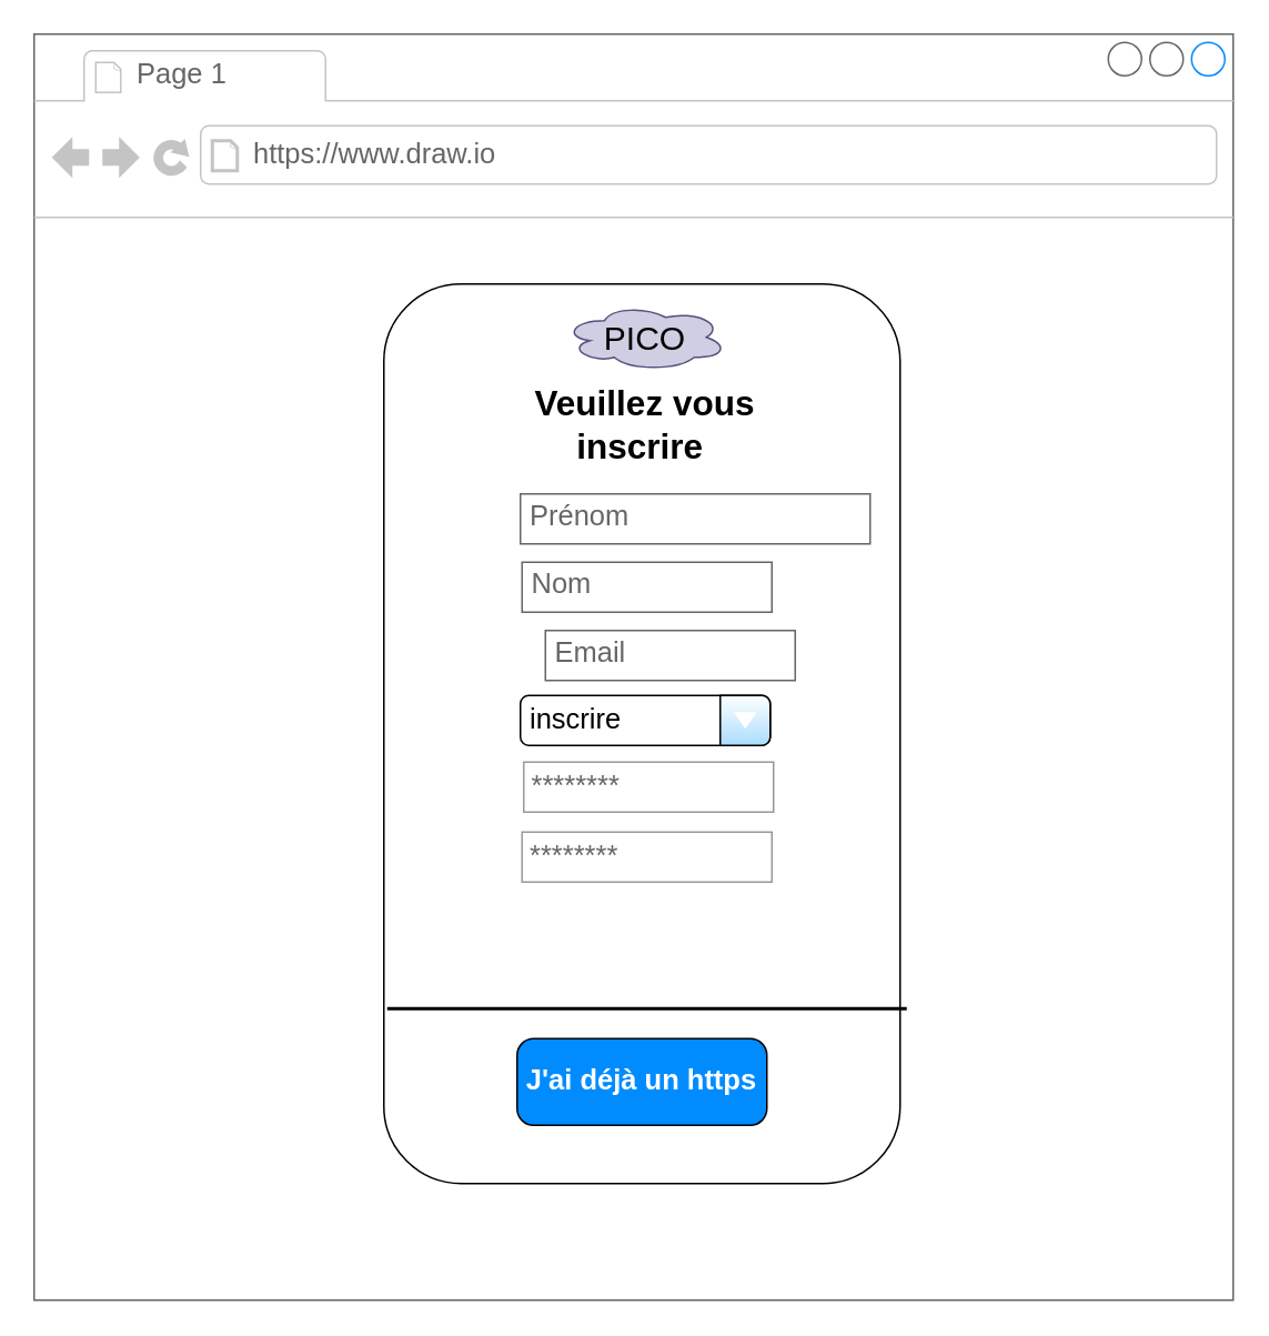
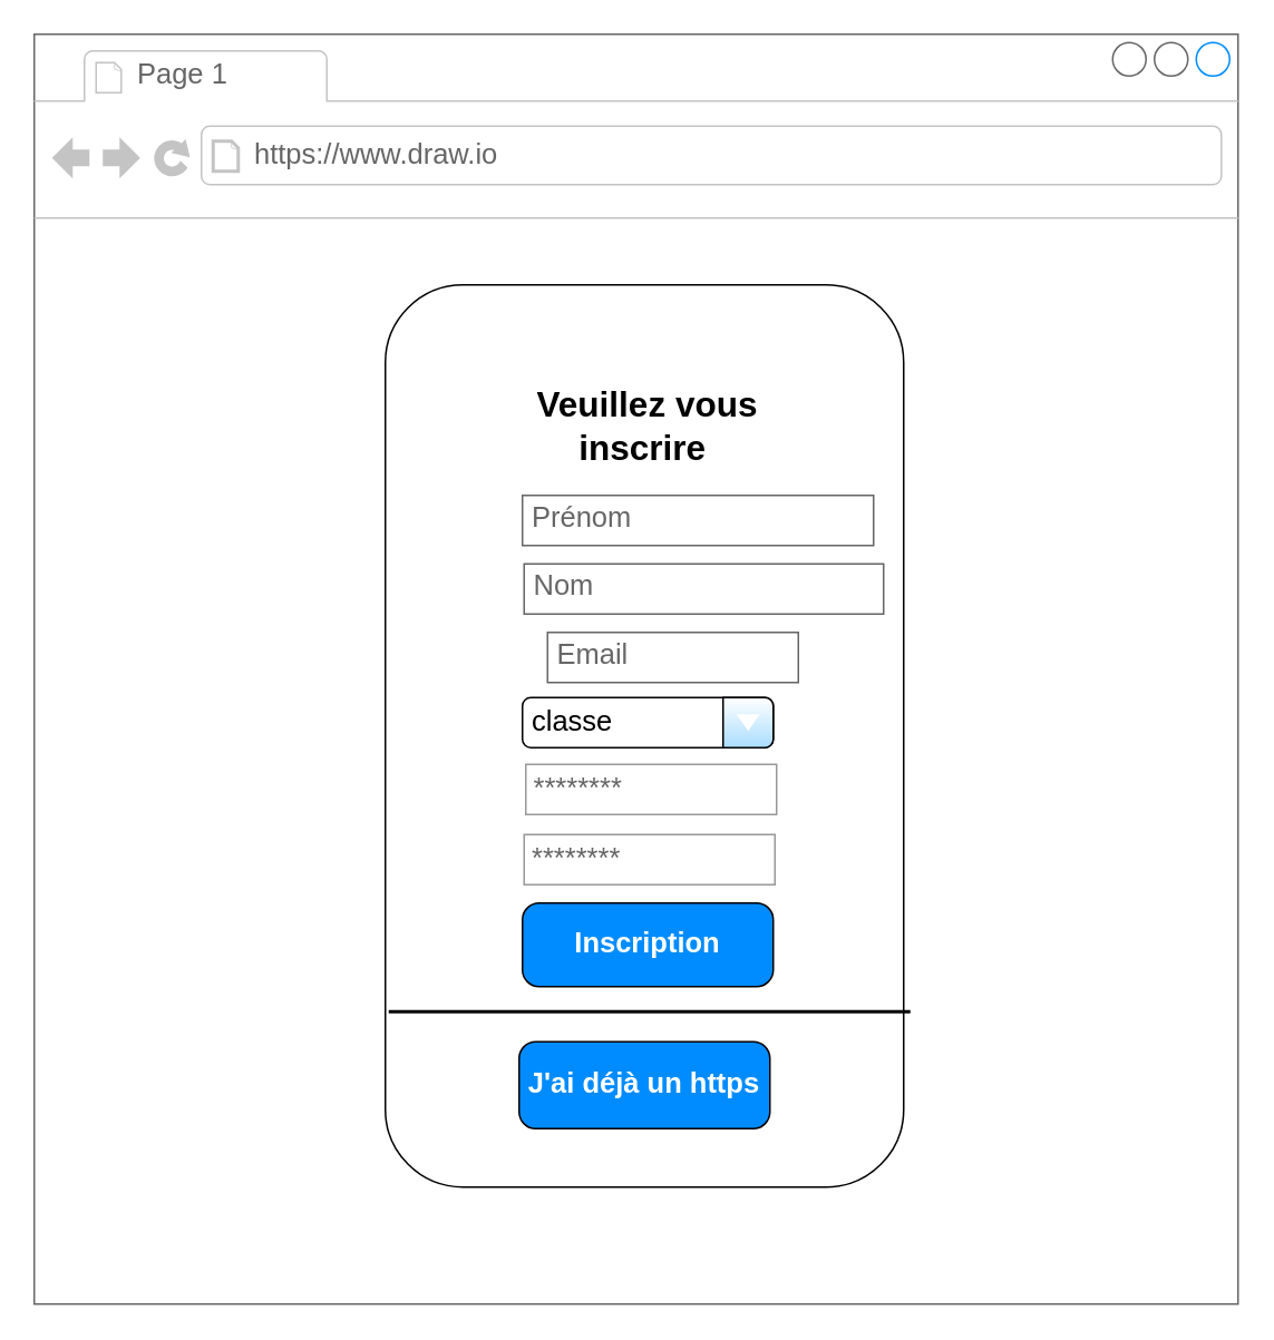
  <mxCell id="0" />
  <mxCell id="1" parent="0" />
  <mxCell id="2" value="" style="strokeWidth=1;shadow=0;dashed=0;align=center;html=1;shape=mxgraph.mockup.containers.browserWindow;rSize=0;strokeColor=#666666;strokeColor2=#008cff;strokeColor3=#c4c4c4;mainText=,;recursiveResize=0;" vertex="1" parent="1"><mxGeometry x="20" y="20" width="720" height="760" as="geometry" /></mxCell>
  <mxCell id="3" value="Page 1" style="strokeWidth=1;shadow=0;dashed=0;align=center;html=1;shape=mxgraph.mockup.containers.anchor;fontSize=17;fontColor=#666666;align=left;whiteSpace=wrap;" vertex="1" parent="2"><mxGeometry x="60" y="12" width="110" height="26" as="geometry" /></mxCell>
  <mxCell id="4" value="https://www.draw.io" style="strokeWidth=1;shadow=0;dashed=0;align=center;html=1;shape=mxgraph.mockup.containers.anchor;rSize=0;fontSize=17;fontColor=#666666;align=left;" vertex="1" parent="2"><mxGeometry x="130" y="60" width="250" height="26" as="geometry" /></mxCell>
  <mxCell id="5" value="" style="rounded=1;whiteSpace=wrap;html=1;" parent="1" vertex="1"><mxGeometry x="230" y="170" width="310" height="540" as="geometry" /></mxCell>
- <mxCell id="6" value="inscrire" style="strokeWidth=1;shadow=0;dashed=0;align=center;html=1;shape=mxgraph.mockup.forms.comboBox;align=left;fillColor2=#aaddff;mainText=;fontSize=17;spacingLeft=3;strokeColor=#000000;fontColor=#000000;labelBackgroundColor=#FFFFFF;labelBorderColor=#FFFFFF;gradientColor=#FFFFFF;" parent="1" vertex="1"><mxGeometry x="312" y="417" width="150" height="30" as="geometry" /></mxCell>
+ <mxCell id="6" value="classe" style="strokeWidth=1;shadow=0;dashed=0;align=center;html=1;shape=mxgraph.mockup.forms.comboBox;align=left;fillColor2=#aaddff;mainText=;fontSize=17;spacingLeft=3;strokeColor=#000000;fontColor=#000000;labelBackgroundColor=#FFFFFF;labelBorderColor=#FFFFFF;gradientColor=#FFFFFF;" parent="1" vertex="1"><mxGeometry x="312" y="417" width="150" height="30" as="geometry" /></mxCell>
  <mxCell id="7" value="Prénom" style="strokeWidth=1;shadow=0;dashed=0;align=center;html=1;shape=mxgraph.mockup.text.textBox;fontColor=#666666;align=left;fontSize=17;spacingLeft=4;spacingTop=-3;whiteSpace=wrap;strokeColor=#666666;mainText=" parent="1" vertex="1"><mxGeometry x="312" y="296" width="210" height="30" as="geometry" /></mxCell>
- <mxCell id="8" value="Nom" style="strokeWidth=1;shadow=0;dashed=0;align=center;html=1;shape=mxgraph.mockup.text.textBox;fontColor=#666666;align=left;fontSize=17;spacingLeft=4;spacingTop=-3;whiteSpace=wrap;strokeColor=#666666;mainText=" parent="1" vertex="1"><mxGeometry x="313" y="337" width="150" height="30" as="geometry" /></mxCell>
+ <mxCell id="8" value="Nom" style="strokeWidth=1;shadow=0;dashed=0;align=center;html=1;shape=mxgraph.mockup.text.textBox;fontColor=#666666;align=left;fontSize=17;spacingLeft=4;spacingTop=-3;whiteSpace=wrap;strokeColor=#666666;mainText=" parent="1" vertex="1"><mxGeometry x="313" y="337" width="215" height="30" as="geometry" /></mxCell>
  <mxCell id="9" value="********" style="strokeWidth=1;shadow=0;dashed=0;align=center;html=1;shape=mxgraph.mockup.forms.pwField;strokeColor=#999999;mainText=;align=left;fontColor=#666666;fontSize=17;spacingLeft=3;" parent="1" vertex="1"><mxGeometry x="314" y="457" width="150" height="30" as="geometry" /></mxCell>
  <mxCell id="10" value="J'ai déjà un https" style="strokeWidth=1;shadow=0;dashed=0;align=center;html=1;shape=mxgraph.mockup.buttons.button;mainText=;buttonStyle=round;fontSize=17;fontStyle=1;whiteSpace=wrap;fontColor=#FFFFFF;labelBackgroundColor=none;labelBorderColor=none;fillColor=#008CFF;" parent="1" vertex="1"><mxGeometry x="310" y="623" width="150" height="52" as="geometry" /></mxCell>
  <mxCell id="11" value="&lt;font style=&quot;font-size: 21px;&quot;&gt;&lt;b&gt;Veuillez vous inscrire&amp;nbsp;&lt;/b&gt;&lt;/font&gt;" style="text;html=1;strokeColor=none;fillColor=none;align=center;verticalAlign=middle;whiteSpace=wrap;rounded=0;" parent="1" vertex="1"><mxGeometry x="312" y="227" width="150" height="54" as="geometry" /></mxCell>
- <mxCell id="13" value="&lt;font color=&quot;#000000&quot; style=&quot;font-size: 20px;&quot;&gt;PICO&lt;/font&gt;" style="ellipse;shape=cloud;whiteSpace=wrap;html=1;fillColor=#d0cee2;strokeColor=#56517e;" parent="1" vertex="1"><mxGeometry x="338" y="182" width="98" height="40" as="geometry" /></mxCell>
+ <mxCell id="12" value="Inscription" style="strokeWidth=1;shadow=0;dashed=0;align=center;html=1;shape=mxgraph.mockup.buttons.button;mainText=;buttonStyle=round;fontSize=17;fontStyle=1;whiteSpace=wrap;fillColor=#008CFF;fontColor=#FFFFFF;" parent="1" vertex="1"><mxGeometry x="312" y="540" width="150" height="50" as="geometry" /></mxCell>
  <mxCell id="14" value="Email" style="strokeWidth=1;shadow=0;dashed=0;align=center;html=1;shape=mxgraph.mockup.text.textBox;fontColor=#666666;align=left;fontSize=17;spacingLeft=4;spacingTop=-3;whiteSpace=wrap;strokeColor=#666666;mainText=" parent="1" vertex="1"><mxGeometry x="327" y="378" width="150" height="30" as="geometry" /></mxCell>
  <mxCell id="15" value="********" style="strokeWidth=1;shadow=0;dashed=0;align=center;html=1;shape=mxgraph.mockup.forms.pwField;strokeColor=#999999;mainText=;align=left;fontColor=#666666;fontSize=17;spacingLeft=3;" parent="1" vertex="1"><mxGeometry x="313" y="499" width="150" height="30" as="geometry" /></mxCell>
  <mxCell id="16" value="" style="line;strokeWidth=2;html=1;" parent="1" vertex="1"><mxGeometry x="232" y="600" width="312" height="10" as="geometry" /></mxCell>
